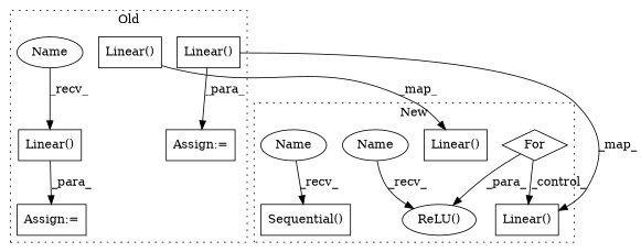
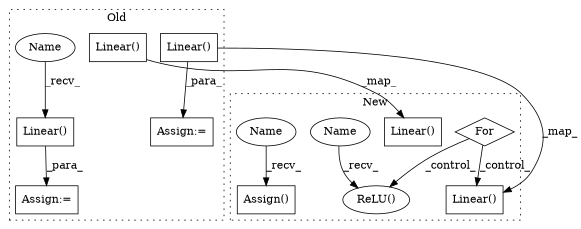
  digraph {
    node [a=75 l="10,1" s=1397 shape=box]
    n1 [label="Linear()" s="1330,1382"]
    n2 [label="Linear()" s="1476,1528"]
    n3 [label="Linear()" s="1549,1589"]
    n4 [a=68 l=3 label="Assign:=" s=1473]
    n5 [a=68 l=3 label="Assign:=" s=1327]
    n6 [a=87 l=2 label=Name s=1330 shape=ellipse]
    n7 [l=9 label="ReLU()" shape=ellipse]
-   n8 [l="14,7" label="Sequential()" s="1519,1534"]
+   n8 [l="14,7" label="Assign()" s="1519,1534"]
    n9 [label="Linear()" s="1337,1368"]
    n10 [a=107 l="4,14" label=For s="1274,1309" shape=diamond]
    n11 [label="Linear()" s="1465,1494"]
    n12 [a=87 l=2 label=Name s=1519 shape=ellipse]
    n13 [a=87 l=2 label=Name shape=ellipse]
    subgraph cluster_1 {
      label=Old
      style=dotted
      n1
      n2
      n3
      n4
      n5
      n6
    }
    subgraph cluster_2 {
      label=New
      style=dotted
      n7
      n8
      n9
      n10
      n11
      n12
      n13
    }
    n1 -> n5 [label=_para_]
    n2 -> n4 [label=_para_]
    n2 -> n9 [label=_map_]
    n3 -> n11 [label=_map_]
    n6 -> n1 [label=_recv_]
-   n10 -> n7 [label=_para_]
+   n10 -> n7 [label=_control_]
    n10 -> n9 [label=_control_]
    n12 -> n8 [label=_recv_]
    n13 -> n7 [label=_recv_]
  }
